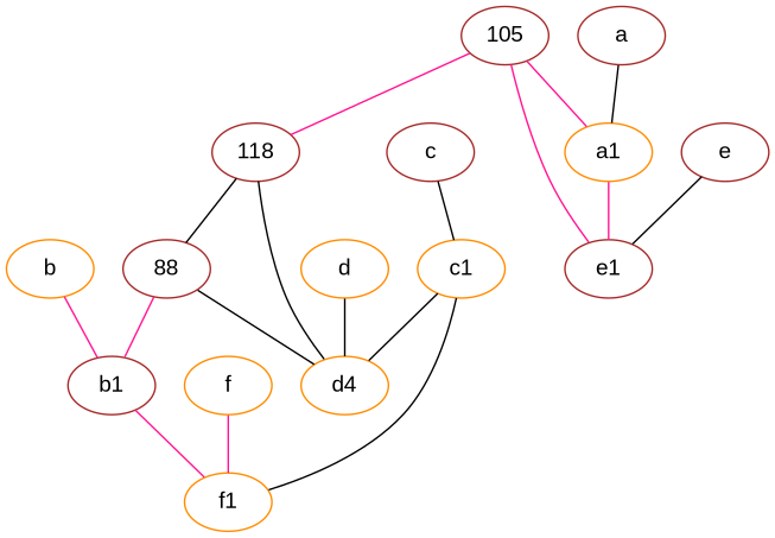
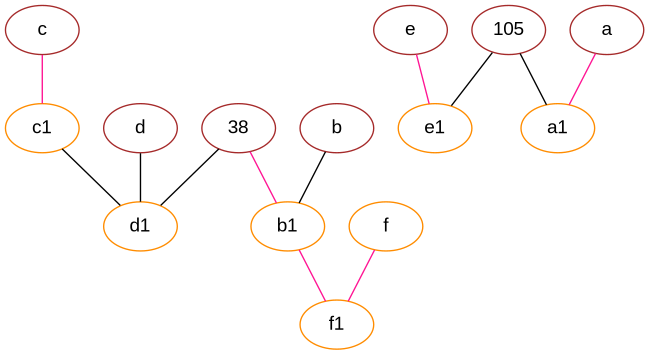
  graph {
    fontname="Liberation Sans"
    node [color=brown fontname="Liberation Sans" labelfontsize=50]
    edge [color=black fontname="Liberation Sans"]
-   d1 [color=darkorange label=d4]
-   88
-   b1
+   d1 [color=darkorange]
+   88 [label=38]
+   b1 [color=darkorange]
    f1 [color=darkorange]
-   e1
+   e1 [color=darkorange]
    e
    a1 [color=darkorange]
    a
    c1 [color=darkorange]
-   118
    c
    f [color=darkorange]
    105
-   d [color=darkorange]
-   b [color=darkorange]
+   d
+   b
    88 -- d1
    88 -- b1 [color=deeppink]
    b1 -- f1 [color=deeppink]
-   e -- e1
-   a1 -- e1 [color=deeppink]
-   a -- a1
+   e -- e1 [color=deeppink]
+   a -- a1 [color=deeppink]
    c1 -- d1
-   c1 -- f1
-   118 -- d1
-   118 -- 88
-   c -- c1
+   c -- c1 [color=deeppink]
    f -- f1 [color=deeppink]
-   105 -- e1 [color=deeppink]
-   105 -- a1 [color=deeppink]
-   105 -- 118 [color=deeppink]
+   105 -- e1
+   105 -- a1
    d -- d1
-   b -- b1 [color=deeppink]
+   b -- b1
  }
